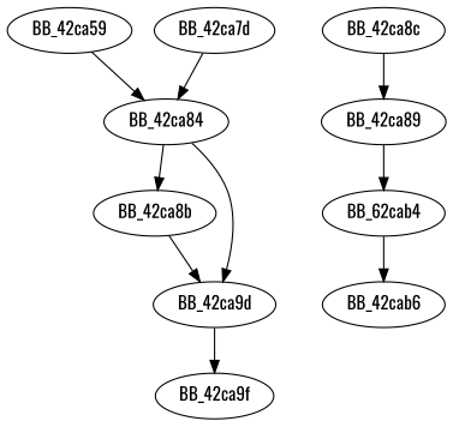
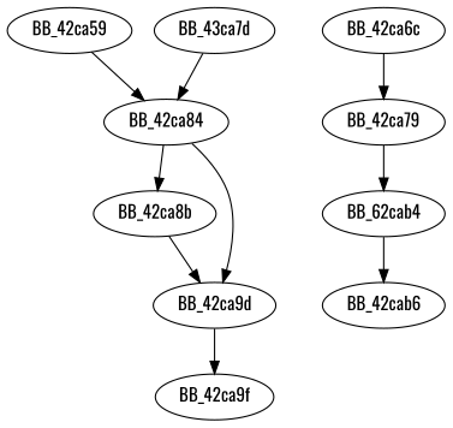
  digraph {
    fontname=Oswald
    node [fontname=Oswald]
    edge [fontname=Oswald]
    BB_42ca59
    BB_42ca84
-   BB_42ca6c [label=BB_42ca8c]
-   BB_42ca79 [label=BB_42ca89]
+   BB_42ca6c
+   BB_42ca79
    n5 [label=BB_62cab4]
-   BB_42ca7d
+   BB_42ca7d [label=BB_43ca7d]
    BB_42cab6
    BB_42ca8b
    BB_42ca9d
    BB_42ca9f
    BB_42ca59 -> BB_42ca84
    BB_42ca84 -> BB_42ca8b
    BB_42ca84 -> BB_42ca9d
    BB_42ca6c -> BB_42ca79
    BB_42ca79 -> n5
    n5 -> BB_42cab6
    BB_42ca7d -> BB_42ca84
    BB_42ca8b -> BB_42ca9d
    BB_42ca9d -> BB_42ca9f
  }
